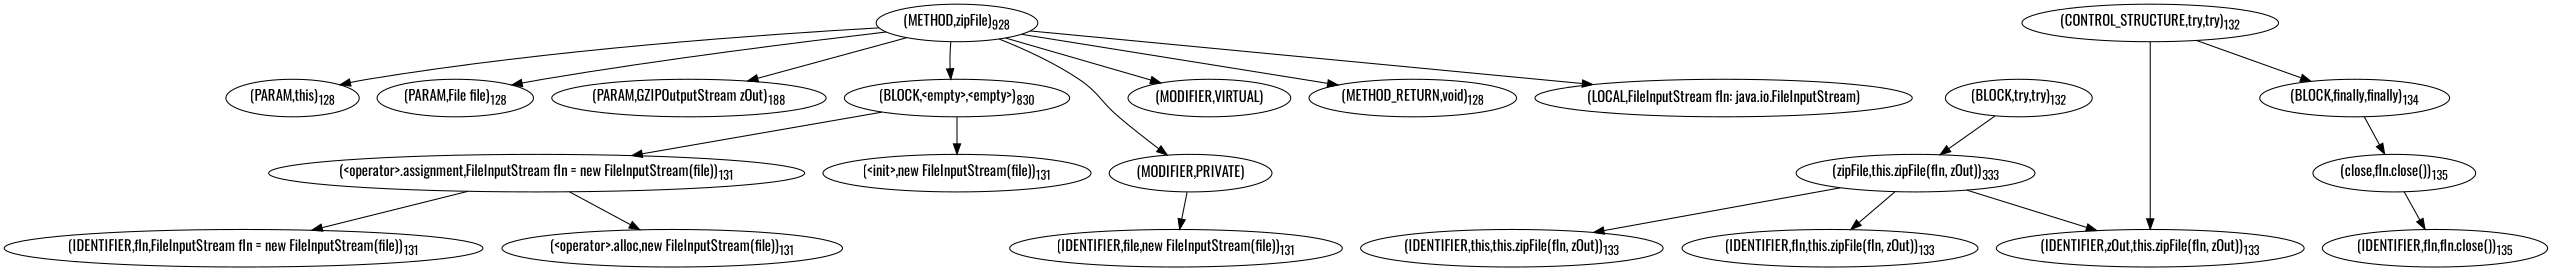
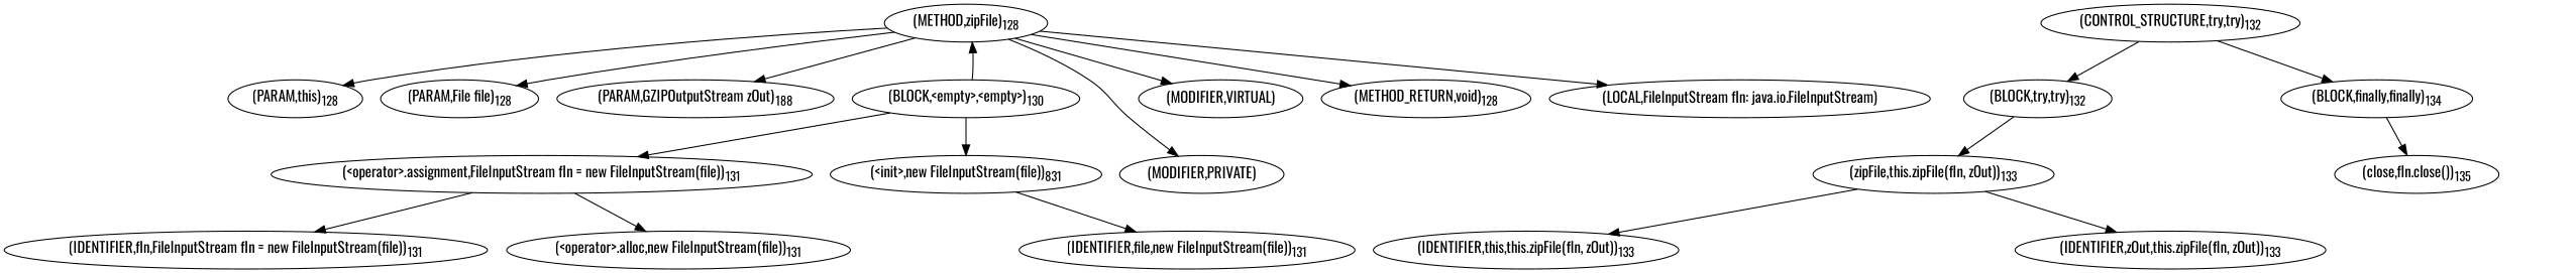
  digraph {
    fontname=Oswald
    node [fontname=Oswald]
    edge [fontname=Oswald]
-   n1 [label=<(METHOD,zipFile)<SUB>928</SUB>>]
+   n1 [label=<(METHOD,zipFile)<SUB>128</SUB>>]
    n2 [label=<(PARAM,this)<SUB>128</SUB>>]
    n3 [label=<(PARAM,File file)<SUB>128</SUB>>]
    n4 [label=<(PARAM,GZIPOutputStream zOut)<SUB>188</SUB>>]
-   n5 [label=<(BLOCK,&lt;empty&gt;,&lt;empty&gt;)<SUB>830</SUB>>]
+   n5 [label=<(BLOCK,&lt;empty&gt;,&lt;empty&gt;)<SUB>130</SUB>>]
    n6 [label=<(MODIFIER,PRIVATE)>]
    n7 [label=<(MODIFIER,VIRTUAL)>]
    n8 [label=<(METHOD_RETURN,void)<SUB>128</SUB>>]
    n9 [label=<(LOCAL,FileInputStream fIn: java.io.FileInputStream)>]
    n10 [label=<(&lt;operator&gt;.assignment,FileInputStream fIn = new FileInputStream(file))<SUB>131</SUB>>]
-   n11 [label=<(&lt;init&gt;,new FileInputStream(file))<SUB>131</SUB>>]
+   n11 [label=<(&lt;init&gt;,new FileInputStream(file))<SUB>831</SUB>>]
    n12 [label=<(IDENTIFIER,fIn,FileInputStream fIn = new FileInputStream(file))<SUB>131</SUB>>]
    n13 [label=<(&lt;operator&gt;.alloc,new FileInputStream(file))<SUB>131</SUB>>]
    n14 [label=<(IDENTIFIER,file,new FileInputStream(file))<SUB>131</SUB>>]
    n15 [label=<(CONTROL_STRUCTURE,try,try)<SUB>132</SUB>>]
    n16 [label=<(BLOCK,try,try)<SUB>132</SUB>>]
    n17 [label=<(BLOCK,finally,finally)<SUB>134</SUB>>]
-   n18 [label=<(zipFile,this.zipFile(fIn, zOut))<SUB>333</SUB>>]
+   n18 [label=<(zipFile,this.zipFile(fIn, zOut))<SUB>133</SUB>>]
    n19 [label=<(close,fIn.close())<SUB>135</SUB>>]
    n20 [label=<(IDENTIFIER,this,this.zipFile(fIn, zOut))<SUB>133</SUB>>]
-   n21 [label=<(IDENTIFIER,fIn,this.zipFile(fIn, zOut))<SUB>133</SUB>>]
    n22 [label=<(IDENTIFIER,zOut,this.zipFile(fIn, zOut))<SUB>133</SUB>>]
-   n23 [label=<(IDENTIFIER,fIn,fIn.close())<SUB>135</SUB>>]
    n1 -> n2
    n1 -> n3
    n1 -> n4
-   n1 -> n5
+   n5 -> n1
    n1 -> n6
    n1 -> n7
    n1 -> n8
    n1 -> n9
    n5 -> n10
    n5 -> n11
    n10 -> n12
    n10 -> n13
-   n6 -> n14
-   n15 -> n22
+   n11 -> n14
+   n15 -> n16
    n15 -> n17
    n16 -> n18
    n17 -> n19
    n18 -> n20
-   n18 -> n21
    n18 -> n22
-   n19 -> n23
  }
